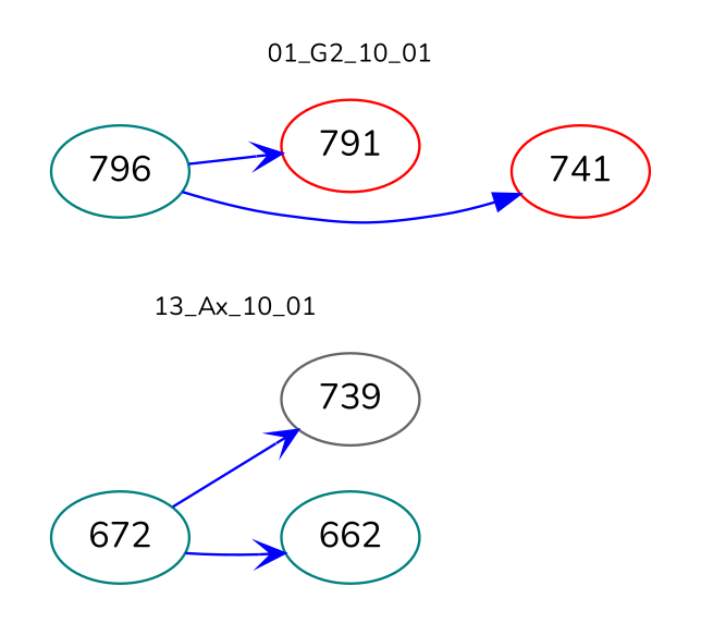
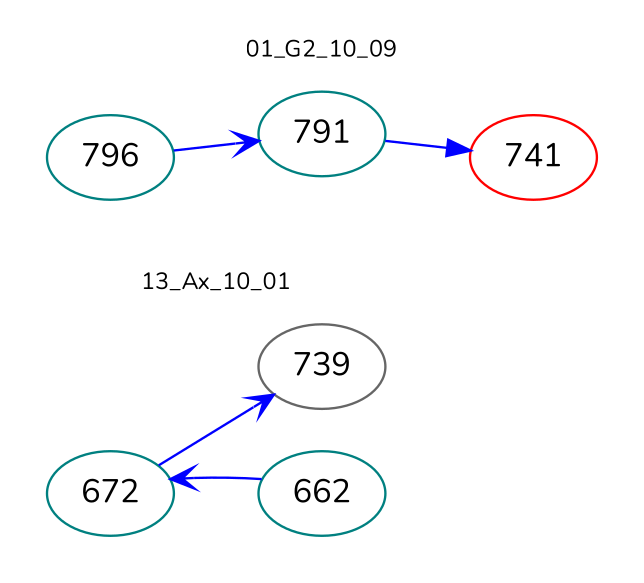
  digraph {
    fontname=Nunito
    rankdir=LR
    node [color=teal fontname=Nunito]
    edge [arrowhead=vee color=blue fontname=Nunito]
    n1 [label=672]
    n2 [label=662]
    n3 [color=gray40 label=739]
    n4 [label=796]
    n5 [color=red label=741]
-   n6 [color=red label=791]
+   n6 [label=791]
    subgraph cluster_1 {
      color=white
      fontsize=10
      label="13_Ax_10_01"
      n1
      n2
      n3
    }
    subgraph cluster_2 {
      color=white
      fontsize=10
-     label="01_G2_10_01"
+     label="01_G2_10_09"
      n4
      n5
      n6
    }
-   n1 -> n2
+   n2 -> n1
    n1 -> n3
-   n4 -> n5 [arrowhead=normal]
+   n6 -> n5 [arrowhead=normal]
    n4 -> n6
  }
